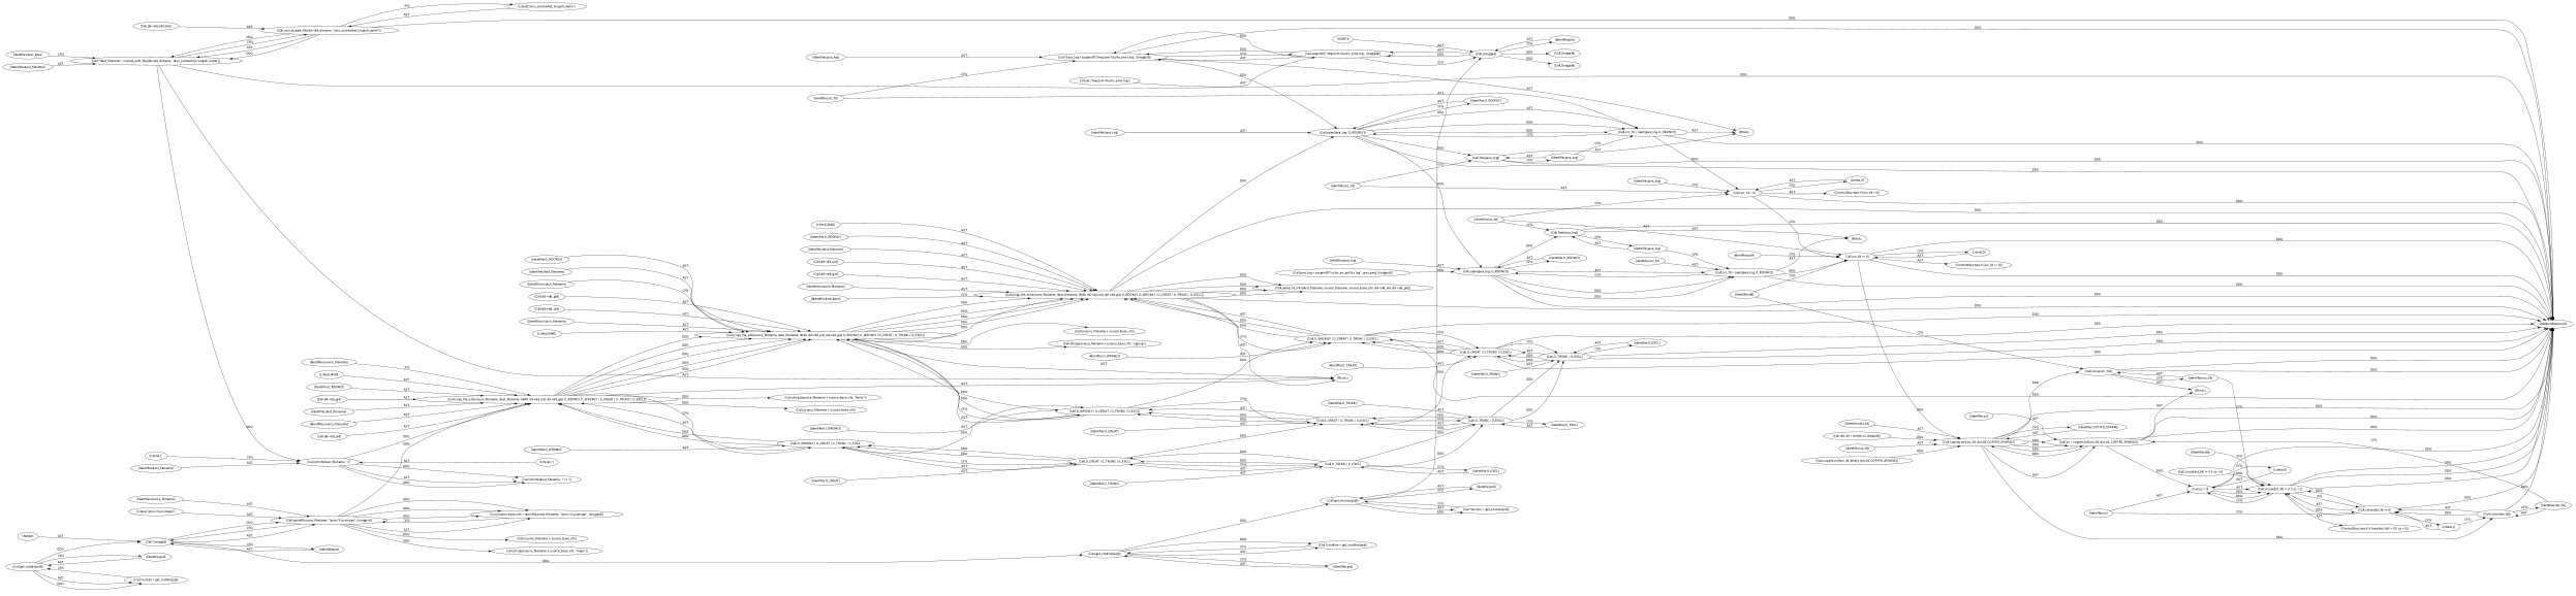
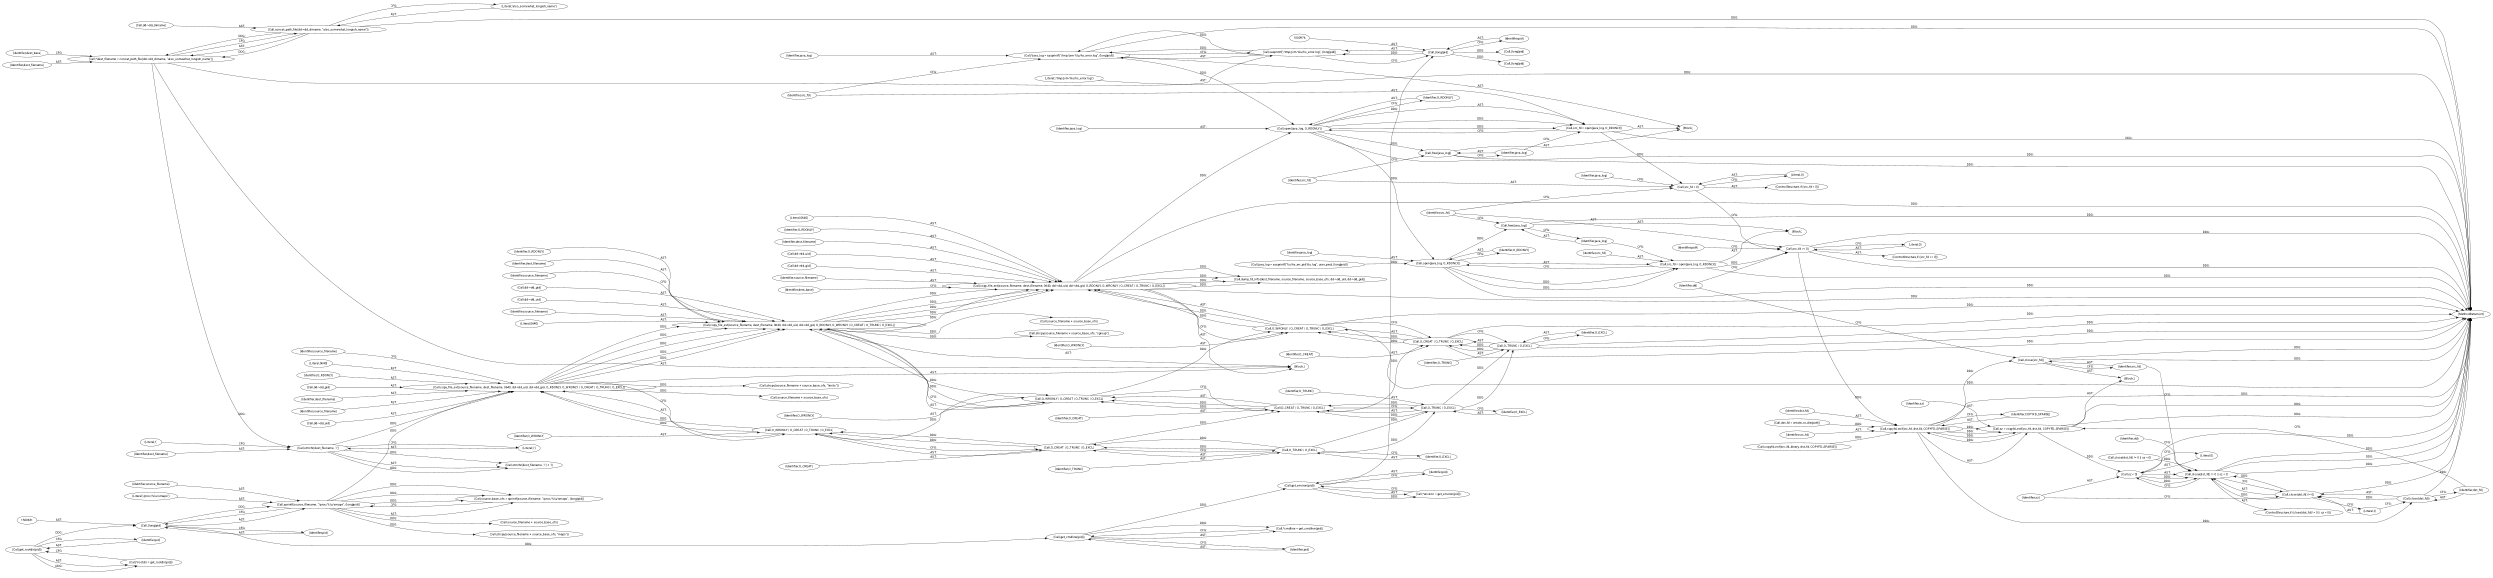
  digraph {
    fontname=Roboto
    rankdir=LR
    node [fontname=Roboto]
    edge [fontname=Roboto]
    n1 [label="(Call,open(java_log, O_RDONLY))"]
    n2 [label="(Call,src_fd = open(java_log, O_RDONLY))"]
    n3 [label="(Call,free(java_log))"]
    n4 [label="(Call,open(java_log, O_RDONLY))"]
    n5 [label="(MethodReturn,int)"]
    n6 [label="(Identifier,O_RDONLY)"]
    n7 [label="(Block,)"]
    n8 [label="(Call,src_fd < 0)"]
    n9 [label="(Identifier,java_log)"]
    n10 [label="(Call,src_fd = open(java_log, O_RDONLY))"]
    n11 [label="(Call,free(java_log))"]
    n12 [label="(Identifier,O_RDONLY)"]
    n13 [label="(Call,*java_log = xasprintf(\"/tmp/jvm-%lu/hs_error.log\", (long)pid))"]
    n14 [label="(Call,xasprintf(\"/tmp/jvm-%lu/hs_error.log\", (long)pid))"]
    n15 [label="(Call,(long)pid)"]
    n16 [label="(Identifier,pid)"]
    n17 [label="(Call,(long)pid)"]
    n18 [label="(Call,(long)pid)"]
    n19 [label="(Call,get_environ(pid))"]
    n20 [label="(Call,*environ = get_environ(pid))"]
    n21 [label="(Identifier,pid)"]
    n22 [label="(Call,get_cmdline(pid))"]
    n23 [label="(Call,*cmdline = get_cmdline(pid))"]
    n24 [label="(Identifier,pid)"]
    n25 [label="(Call,(long)pid)"]
    n26 [label="(Call,sprintf(source_filename, \"/proc/%lu/smaps\", (long)pid))"]
    n27 [label="(Identifier,pid)"]
    n28 [label="(Call,copy_file_ext(source_filename, dest_filename, 0640, dd->dd_uid, dd->dd_gid, O_RDONLY, O_WRONLY | O_CREAT | O_TRUNC | O_EXCL))"]
    n29 [label="(Call,source_base_ofs = sprintf(source_filename, \"/proc/%lu/smaps\", (long)pid))"]
    n30 [label="(Call,source_filename + source_base_ofs)"]
    n31 [label="(Call,strcpy(source_filename + source_base_ofs, \"maps\"))"]
    n32 [label="(Call,get_rootdir(pid))"]
    n33 [label="(Identifier,pid)"]
    n34 [label="(Call,*rootdir = get_rootdir(pid))"]
    n35 [label="(Call,copy_file_ext(source_filename, dest_filename, 0640, dd->dd_uid, dd->dd_gid, O_RDONLY, O_WRONLY | O_CREAT | O_TRUNC | O_EXCL))"]
    n36 [label="(Call,O_WRONLY | O_CREAT | O_TRUNC | O_EXCL)"]
    n37 [label="(Block,)"]
    n38 [label="(Call,dump_fd_info(dest_filename, source_filename, source_base_ofs, dd->dd_uid, dd->dd_gid))"]
    n39 [label="(Call,O_CREAT | O_TRUNC | O_EXCL)"]
    n40 [label="(Call,copy_file_ext(source_filename, dest_filename, 0640, dd->dd_uid, dd->dd_gid, O_RDONLY, O_WRONLY | O_CREAT | O_TRUNC | O_EXCL))"]
    n41 [label="(Call,O_WRONLY | O_CREAT | O_TRUNC | O_EXCL)"]
    n42 [label="(Call,source_filename + source_base_ofs)"]
    n43 [label="(Call,strcpy(source_filename + source_base_ofs, \"cgroup\"))"]
    n44 [label="(Call,O_CREAT | O_TRUNC | O_EXCL)"]
    n45 [label="(Call,O_WRONLY | O_CREAT | O_TRUNC | O_EXCL)"]
    n46 [label="(Call,strcpy(source_filename + source_base_ofs, \"limits\"))"]
    n47 [label="(Call,source_filename + source_base_ofs)"]
    n48 [label="(Call,O_CREAT | O_TRUNC | O_EXCL)"]
    n49 [label="(Call,strrchr(dest_filename, '/'))"]
    n50 [label="(Literal,'/')"]
    n51 [label="(Call,strrchr(dest_filename, '/') + 1)"]
    n52 [label="(Call,*dest_filename = concat_path_file(dd->dd_dirname, \"also_somewhat_longish_name\"))"]
    n53 [label="(Call,concat_path_file(dd->dd_dirname, \"also_somewhat_longish_name\"))"]
    n54 [label="(Literal,\"also_somewhat_longish_name\")"]
    n55 [label="(Call,O_TRUNC | O_EXCL)"]
    n56 [label="(Call,O_TRUNC | O_EXCL)"]
    n57 [label="(Identifier,O_EXCL)"]
    n58 [label="(Call,O_TRUNC | O_EXCL)"]
    n59 [label="(Identifier,O_EXCL)"]
    n60 [label="(Identifier,O_EXCL)"]
    n61 [label="(Call,src_fd >= 0)"]
    n62 [label="(ControlStructure,if (src_fd < 0))"]
    n63 [label="(Literal,0)"]
    n64 [label="(Call,copyfd_eof(src_fd, dst_fd, COPYFD_SPARSE))"]
    n65 [label="(Literal,0)"]
    n66 [label="(ControlStructure,if (src_fd >= 0))"]
    n67 [label="(Call,sz = copyfd_eof(src_fd, dst_fd, COPYFD_SPARSE))"]
    n68 [label="(Call,close(dst_fd))"]
    n69 [label="(Call,close(src_fd))"]
    n70 [label="(Identifier,COPYFD_SPARSE)"]
    n71 [label="(Call,sz < 0)"]
    n72 [label="(Block,)"]
    n73 [label="(Call,close(dst_fd) != 0)"]
    n74 [label="(Identifier,dst_fd)"]
    n75 [label="(Identifier,src_fd)"]
    n76 [label="(Call,close(dst_fd) != 0 || sz < 0)"]
    n77 [label="(Literal,0)"]
    n78 [label="(ControlStructure,if (close(dst_fd) != 0 || sz < 0))"]
    n79 [label="(Literal,0)"]
    n80 [label="(Block,)"]
    n81 [label="(Identifier,java_log)"]
    n82 [label="(Call,dd->dd_uid)"]
    n83 [label="(Identifier,O_TRUNC)"]
    n84 [label="(Identifier,dest_base)"]
    n85 [label="(Literal,1)"]
    n86 [label="(Call,dd->dd_dirname)"]
    n87 [label="(Literal,0640)"]
    n88 [label="(Identifier,O_RDONLY)"]
    n89 [label="(Identifier,sz)"]
    n90 [label="(Identifier,dd)"]
    n91 [label="(Identifier,source_filename)"]
    n92 [label="(Identifier,dest_base)"]
    n93 [label="(Identifier,src_fd)"]
    n94 [label="(Identifier,sz)"]
    n95 [label="(Identifier,java_log)"]
    n96 [label="(Identifier,O_TRUNC)"]
    n97 [label="(Call,dd->dd_gid)"]
    n98 [label="(Call,close(dst_fd) != 0 || sz < 0)"]
    n99 [label="(Identifier,dd)"]
    n100 [label="(Literal,0640)"]
    n101 [label="(Identifier,dest_filename)"]
    n102 [label="(Identifier,src_fd)"]
    n103 [label="(Identifier,source_filename)"]
    n104 [label="(Identifier,dst_fd)"]
    n105 [label="(Identifier,src_fd)"]
    n106 [label="(Identifier,O_TRUNC)"]
    n107 [label="(Call,dst_fd = create_or_die(path))"]
    n108 [label="(Identifier,source_filename)"]
    n109 [label="(Identifier,java_log)"]
    n110 [label="(Identifier,src_fd)"]
    n111 [label="(Identifier,O_WRONLY)"]
    n112 [label="(Identifier,java_log)"]
    n113 [label="(Literal,0640)"]
    n114 [label="(Identifier,dest_filename)"]
    n115 [label="(Identifier,O_CREAT)"]
    n116 [label="(Call,dd->dd_uid)"]
    n117 [label="(Identifier,O_RDONLY)"]
    n118 [label="(Identifier,java_log)"]
    n119 [label="(Identifier,src_fd)"]
    n120 [label="(Literal,\"/tmp/jvm-%lu/hs_error.log\")"]
    n121 [label="(Identifier,source_filename)"]
    n122 [label="(Call,java_log = xasprintf(\"%s/hs_err_pid%lu.log\", user_pwd, (long)pid))"]
    n123 [label="(Identifier,O_CREAT)"]
    n124 [label="(Call,copyfd_eof(src_fd_binary, dst_fd, COPYFD_SPARSE))"]
    n125 [label="(Identifier,dest_filename)"]
    n126 [label="(Identifier,O_RDONLY)"]
    n127 [label="(Identifier,dest_filename)"]
    n128 [label="(Identifier,path)"]
    n129 [label="(Identifier,source_filename)"]
    n130 [label="(Identifier,source_filename)"]
    n131 [label="(Call,dd->dd_gid)"]
    n132 [label="(Identifier,O_WRONLY)"]
    n133 [label="(Literal,\"/proc/%lu/smaps\")"]
    n134 [label="(Identifier,dest_filename)"]
    n135 [label="(Identifier,O_WRONLY)"]
    n136 [label="(Identifier,O_CREAT)"]
    n137 [label="(Call,dd->dd_uid)"]
    n138 [label="(Call,dd->dd_gid)"]
    1000976
    n140 [label=1500651]
    n1 -> n2 [label="AST: "]
    n1 -> n2 [label="DDG: "]
    n1 -> n2 [label="DDG: "]
    n1 -> n3 [label="DDG: "]
    n1 -> n4 [label="DDG: "]
    n1 -> n5 [label="DDG: "]
    n1 -> n6 [label="CFG: "]
    n2 -> n1 [label="CFG: "]
    n2 -> n5 [label="DDG: "]
    n2 -> n7 [label="AST: "]
    n2 -> n8 [label="DDG: "]
    n3 -> n5 [label="DDG: "]
    n3 -> n7 [label="AST: "]
    n3 -> n9 [label="CFG: "]
    n4 -> n5 [label="DDG: "]
    n4 -> n10 [label="AST: "]
    n4 -> n10 [label="DDG: "]
    n4 -> n10 [label="DDG: "]
    n4 -> n11 [label="DDG: "]
    n4 -> n12 [label="CFG: "]
    n6 -> n1 [label="AST: "]
-   n8 -> n5 [label="DDG: "]
    n8 -> n61 [label="CFG: "]
    n8 -> n62 [label="AST: "]
    n8 -> n63 [label="CFG: "]
    n9 -> n2 [label="CFG: "]
    n9 -> n3 [label="AST: "]
    n10 -> n4 [label="CFG: "]
    n10 -> n5 [label="DDG: "]
    n10 -> n61 [label="DDG: "]
    n10 -> n80 [label="AST: "]
    n11 -> n5 [label="DDG: "]
    n11 -> n80 [label="AST: "]
    n11 -> n81 [label="CFG: "]
    n12 -> n4 [label="AST: "]
    n13 -> n1 [label="DDG: "]
    n13 -> n5 [label="DDG: "]
    n13 -> n7 [label="AST: "]
    n13 -> n14 [label="CFG: "]
    n14 -> n13 [label="AST: "]
    n14 -> n13 [label="DDG: "]
    n14 -> n13 [label="DDG: "]
    n14 -> n15 [label="CFG: "]
    n15 -> n14 [label="AST: "]
    n15 -> n14 [label="DDG: "]
    n15 -> n16 [label="CFG: "]
    n15 -> n17 [label="DDG: "]
    n15 -> n18 [label="DDG: "]
    n16 -> n15 [label="AST: "]
    n19 -> n15 [label="DDG: "]
    n19 -> n20 [label="AST: "]
    n19 -> n20 [label="DDG: "]
    n19 -> n21 [label="CFG: "]
    n20 -> n19 [label="CFG: "]
    n21 -> n19 [label="AST: "]
    n22 -> n19 [label="DDG: "]
    n22 -> n23 [label="AST: "]
    n22 -> n23 [label="DDG: "]
    n22 -> n24 [label="CFG: "]
    n23 -> n22 [label="CFG: "]
    n24 -> n22 [label="AST: "]
    n25 -> n22 [label="DDG: "]
    n25 -> n26 [label="AST: "]
    n25 -> n26 [label="DDG: "]
    n25 -> n27 [label="CFG: "]
    n26 -> n25 [label="CFG: "]
    n26 -> n28 [label="DDG: "]
    n26 -> n29 [label="AST: "]
    n26 -> n29 [label="DDG: "]
    n26 -> n29 [label="DDG: "]
    n26 -> n29 [label="DDG: "]
    n26 -> n30 [label="DDG: "]
    n26 -> n31 [label="DDG: "]
    n27 -> n25 [label="AST: "]
    n28 -> n37 [label="AST: "]
    n28 -> n40 [label="DDG: "]
    n28 -> n40 [label="DDG: "]
    n28 -> n40 [label="DDG: "]
    n28 -> n40 [label="DDG: "]
    n28 -> n40 [label="DDG: "]
    n28 -> n45 [label="CFG: "]
    n28 -> n46 [label="DDG: "]
    n28 -> n47 [label="DDG: "]
    n29 -> n26 [label="CFG: "]
    n32 -> n25 [label="DDG: "]
    n32 -> n33 [label="CFG: "]
    n32 -> n34 [label="AST: "]
    n32 -> n34 [label="DDG: "]
    n33 -> n32 [label="AST: "]
    n34 -> n32 [label="CFG: "]
    n35 -> n1 [label="DDG: "]
    n35 -> n5 [label="DDG: "]
    n35 -> n5 [label="DDG: "]
    n35 -> n36 [label="CFG: "]
    n35 -> n37 [label="AST: "]
    n35 -> n38 [label="DDG: "]
    n35 -> n38 [label="DDG: "]
    n35 -> n38 [label="DDG: "]
    n35 -> n38 [label="DDG: "]
    n36 -> n5 [label="DDG: "]
    n36 -> n5 [label="DDG: "]
    n36 -> n35 [label="AST: "]
    n36 -> n35 [label="DDG: "]
    n36 -> n35 [label="DDG: "]
    n36 -> n39 [label="CFG: "]
    n39 -> n5 [label="DDG: "]
    n39 -> n5 [label="DDG: "]
    n39 -> n36 [label="AST: "]
    n39 -> n36 [label="DDG: "]
    n39 -> n36 [label="DDG: "]
    n39 -> n58 [label="CFG: "]
    n40 -> n35 [label="DDG: "]
    n40 -> n35 [label="DDG: "]
    n40 -> n35 [label="DDG: "]
    n40 -> n35 [label="DDG: "]
    n40 -> n35 [label="DDG: "]
    n40 -> n37 [label="AST: "]
    n40 -> n41 [label="CFG: "]
    n40 -> n42 [label="DDG: "]
    n40 -> n43 [label="DDG: "]
    n41 -> n36 [label="DDG: "]
    n41 -> n40 [label="AST: "]
    n41 -> n40 [label="DDG: "]
    n41 -> n40 [label="DDG: "]
    n41 -> n44 [label="CFG: "]
    n44 -> n39 [label="DDG: "]
    n44 -> n41 [label="AST: "]
    n44 -> n41 [label="DDG: "]
    n44 -> n41 [label="DDG: "]
    n44 -> n56 [label="CFG: "]
    n45 -> n28 [label="AST: "]
    n45 -> n28 [label="DDG: "]
    n45 -> n28 [label="DDG: "]
    n45 -> n41 [label="DDG: "]
    n45 -> n48 [label="CFG: "]
    n48 -> n44 [label="DDG: "]
    n48 -> n45 [label="AST: "]
    n48 -> n45 [label="DDG: "]
    n48 -> n45 [label="DDG: "]
    n48 -> n55 [label="CFG: "]
    n49 -> n28 [label="DDG: "]
+   n49 -> n50 [label="CFG: "]
    n49 -> n51 [label="AST: "]
    n49 -> n51 [label="DDG: "]
    n49 -> n51 [label="DDG: "]
    n50 -> n49 [label="AST: "]
    n52 -> n5 [label="DDG: "]
    n52 -> n37 [label="AST: "]
    n52 -> n49 [label="DDG: "]
    n52 -> n53 [label="CFG: "]
    n53 -> n5 [label="DDG: "]
    n53 -> n52 [label="AST: "]
    n53 -> n52 [label="DDG: "]
    n53 -> n52 [label="DDG: "]
    n53 -> n54 [label="CFG: "]
    n54 -> n53 [label="AST: "]
    n55 -> n48 [label="AST: "]
    n55 -> n48 [label="DDG: "]
    n55 -> n48 [label="DDG: "]
    n55 -> n56 [label="DDG: "]
    n55 -> n56 [label="DDG: "]
    n55 -> n57 [label="CFG: "]
    n56 -> n44 [label="AST: "]
    n56 -> n44 [label="DDG: "]
    n56 -> n44 [label="DDG: "]
    n56 -> n58 [label="DDG: "]
    n56 -> n58 [label="DDG: "]
    n56 -> n59 [label="CFG: "]
    n57 -> n55 [label="AST: "]
    n58 -> n5 [label="DDG: "]
    n58 -> n5 [label="DDG: "]
    n58 -> n39 [label="AST: "]
    n58 -> n39 [label="DDG: "]
    n58 -> n39 [label="DDG: "]
    n58 -> n60 [label="CFG: "]
    n59 -> n56 [label="AST: "]
    n60 -> n58 [label="AST: "]
    n61 -> n5 [label="DDG: "]
    n61 -> n5 [label="DDG: "]
    n61 -> n64 [label="DDG: "]
    n61 -> n65 [label="CFG: "]
    n61 -> n66 [label="AST: "]
    n63 -> n8 [label="AST: "]
    n64 -> n5 [label="DDG: "]
    n64 -> n67 [label="AST: "]
    n64 -> n67 [label="DDG: "]
    n64 -> n67 [label="DDG: "]
    n64 -> n67 [label="DDG: "]
    n64 -> n68 [label="DDG: "]
    n64 -> n69 [label="DDG: "]
    n64 -> n70 [label="CFG: "]
    n65 -> n61 [label="AST: "]
    n67 -> n5 [label="DDG: "]
    n67 -> n5 [label="DDG: "]
    n67 -> n64 [label="DDG: "]
    n67 -> n71 [label="DDG: "]
    n67 -> n72 [label="AST: "]
    n68 -> n5 [label="DDG: "]
    n68 -> n73 [label="AST: "]
    n68 -> n73 [label="DDG: "]
    n68 -> n74 [label="CFG: "]
    n69 -> n5 [label="DDG: "]
    n69 -> n5 [label="DDG: "]
    n69 -> n72 [label="AST: "]
    n69 -> n75 [label="CFG: "]
    n70 -> n64 [label="AST: "]
    n71 -> n5 [label="DDG: "]
    n71 -> n76 [label="AST: "]
    n71 -> n76 [label="DDG: "]
    n71 -> n76 [label="DDG: "]
    n71 -> n77 [label="CFG: "]
    n73 -> n5 [label="DDG: "]
    n73 -> n76 [label="AST: "]
    n73 -> n76 [label="DDG: "]
    n73 -> n76 [label="DDG: "]
    n73 -> n79 [label="CFG: "]
    n74 -> n67 [label="CFG: "]
    n74 -> n68 [label="AST: "]
    n75 -> n69 [label="AST: "]
    n75 -> n76 [label="CFG: "]
    n76 -> n5 [label="DDG: "]
    n76 -> n5 [label="DDG: "]
    n76 -> n5 [label="DDG: "]
    n76 -> n71 [label="CFG: "]
    n76 -> n73 [label="CFG: "]
    n76 -> n78 [label="AST: "]
    n77 -> n71 [label="AST: "]
    n79 -> n68 [label="CFG: "]
    n79 -> n73 [label="AST: "]
    n81 -> n10 [label="CFG: "]
    n81 -> n11 [label="AST: "]
    n82 -> n40 [label="AST: "]
    n83 -> n56 [label="AST: "]
    n84 -> n52 [label="CFG: "]
    n85 -> n49 [label="CFG: "]
    n86 -> n53 [label="AST: "]
    n87 -> n28 [label="AST: "]
    n88 -> n28 [label="AST: "]
    n89 -> n67 [label="AST: "]
    n90 -> n61 [label="CFG: "]
    n90 -> n69 [label="CFG: "]
    n91 -> n35 [label="AST: "]
    n92 -> n35 [label="CFG: "]
    n93 -> n3 [label="CFG: "]
    n93 -> n8 [label="AST: "]
    n94 -> n71 [label="AST: "]
    n94 -> n73 [label="CFG: "]
    n95 -> n4 [label="AST: "]
    n96 -> n58 [label="AST: "]
    n97 -> n28 [label="AST: "]
    n98 -> n76 [label="DDG: "]
    n99 -> n76 [label="CFG: "]
    n100 -> n35 [label="AST: "]
    n101 -> n28 [label="AST: "]
    n102 -> n2 [label="AST: "]
    n102 -> n13 [label="CFG: "]
    n103 -> n40 [label="AST: "]
    n104 -> n64 [label="AST: "]
    n105 -> n10 [label="AST: "]
    n106 -> n55 [label="AST: "]
    n107 -> n64 [label="DDG: "]
    n108 -> n28 [label="AST: "]
    n109 -> n13 [label="AST: "]
    n110 -> n8 [label="CFG: "]
    n110 -> n11 [label="CFG: "]
    n110 -> n61 [label="AST: "]
    n111 -> n41 [label="AST: "]
    n112 -> n8 [label="CFG: "]
    n113 -> n40 [label="AST: "]
    n114 -> n52 [label="AST: "]
    n115 -> n48 [label="AST: "]
    n116 -> n28 [label="AST: "]
    n117 -> n35 [label="AST: "]
    n118 -> n1 [label="AST: "]
    n119 -> n64 [label="AST: "]
    n120 -> n14 [label="AST: "]
    n121 -> n28 [label="CFG: "]
    n122 -> n4 [label="DDG: "]
    n123 -> n44 [label="AST: "]
    n124 -> n64 [label="DDG: "]
    n125 -> n49 [label="AST: "]
    n126 -> n40 [label="AST: "]
    n127 -> n40 [label="AST: "]
    n128 -> n61 [label="CFG: "]
    n129 -> n26 [label="AST: "]
    n130 -> n40 [label="CFG: "]
    n131 -> n40 [label="AST: "]
    n132 -> n45 [label="AST: "]
    n133 -> n26 [label="AST: "]
    n134 -> n35 [label="AST: "]
    n135 -> n36 [label="AST: "]
    n136 -> n39 [label="AST: "]
    n137 -> n35 [label="AST: "]
    n138 -> n35 [label="AST: "]
    1000976 -> n15 [label="AST: "]
    n140 -> n25 [label="AST: "]
  }
